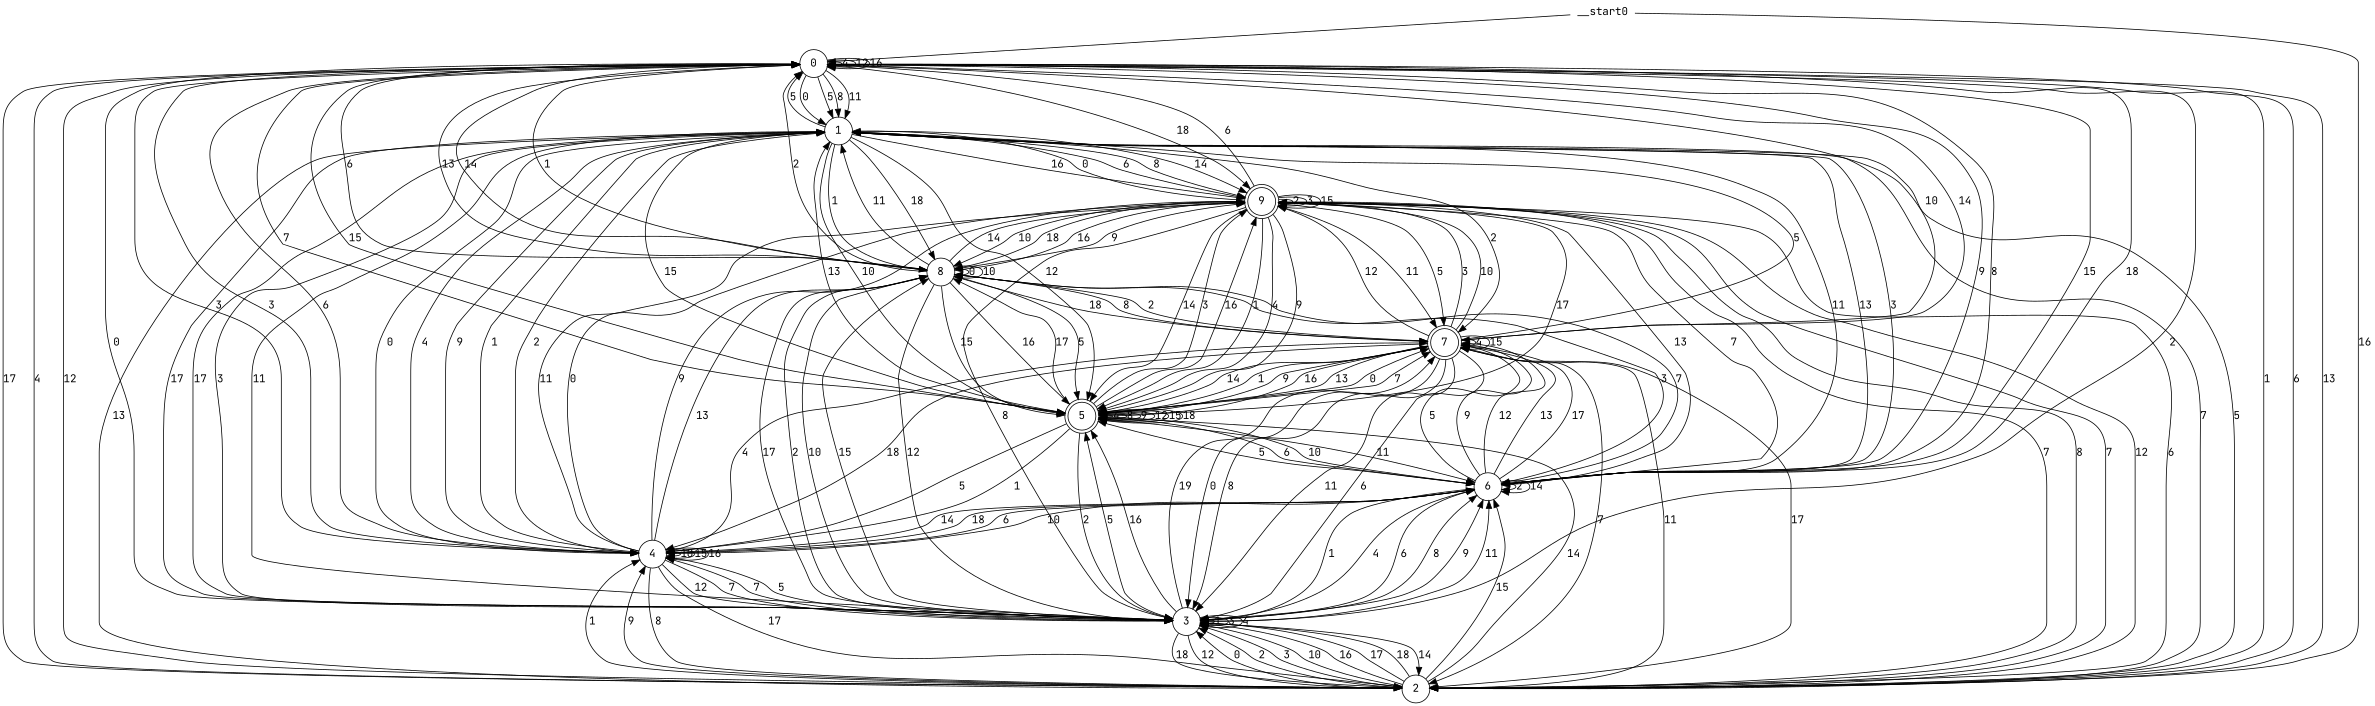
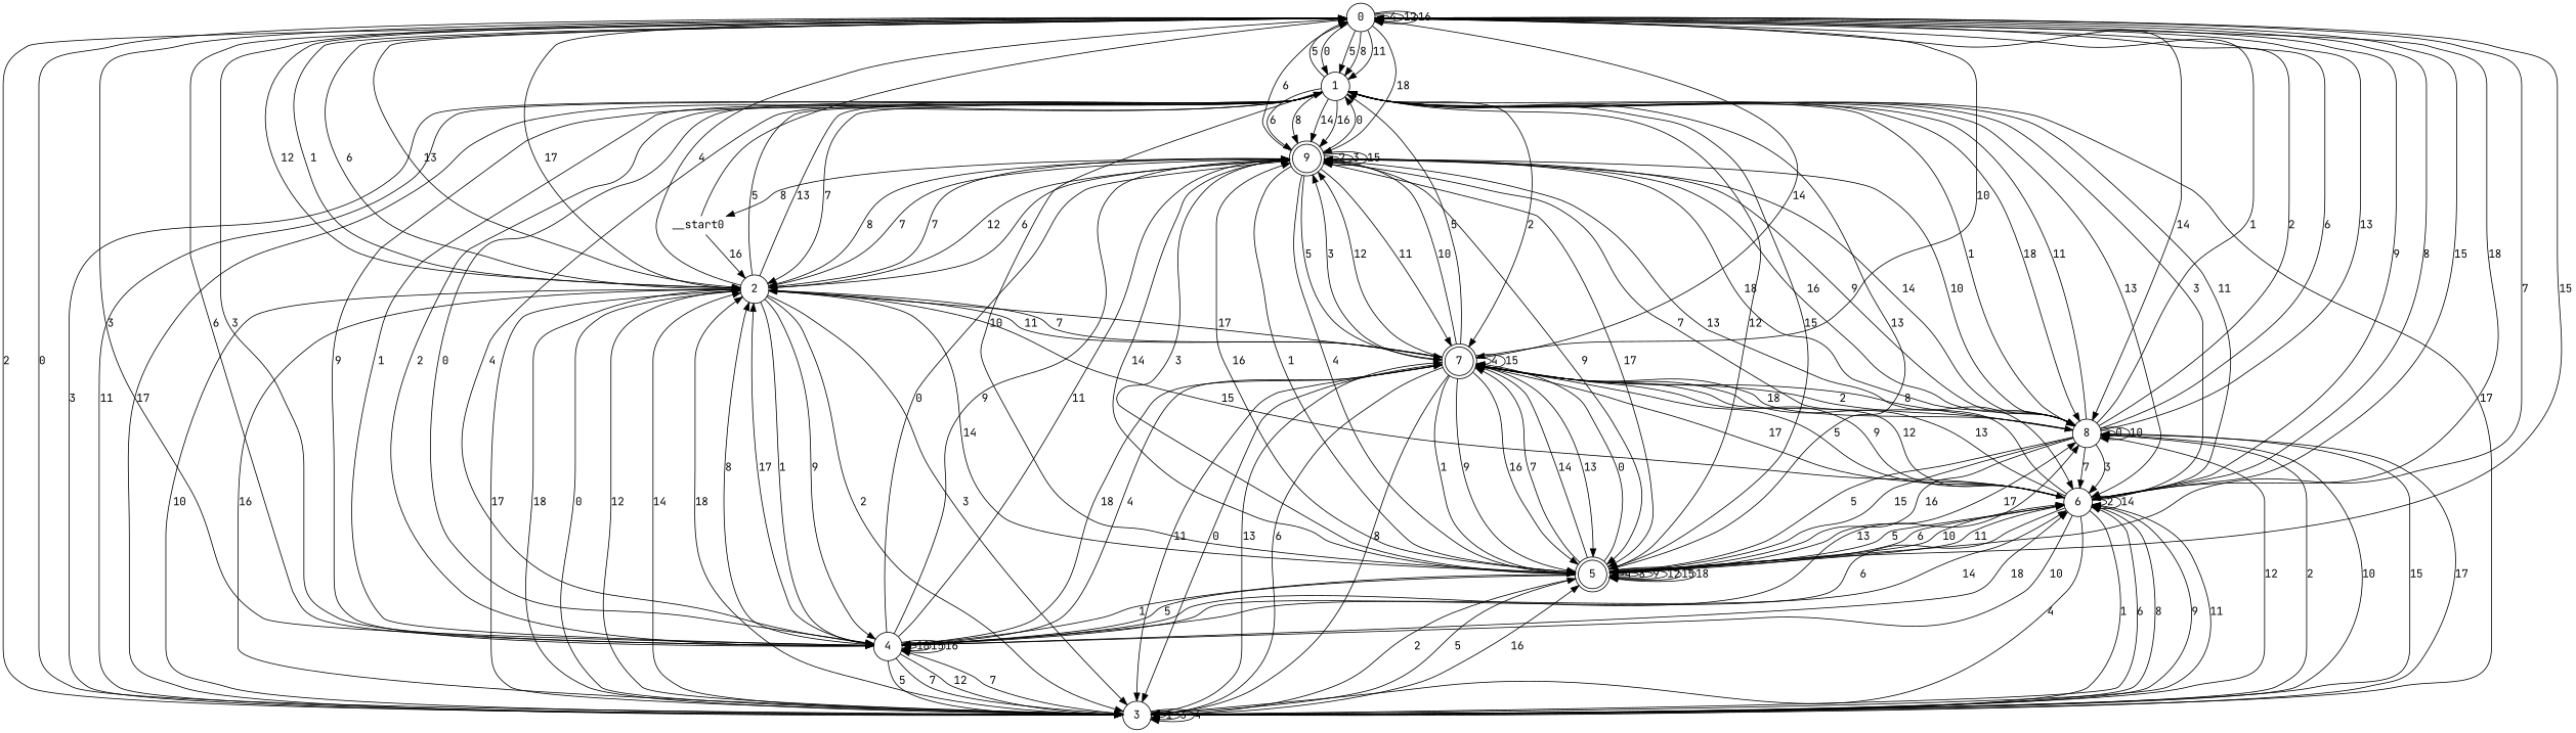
  digraph {
    fontname="JetBrains Mono"
    node [fontname="JetBrains Mono" shape=circle]
    edge [fontname="JetBrains Mono"]
    n1 [label=0]
    n2 [label=1]
    n3 [label=2]
    n4 [label=3]
    n5 [label=4]
    n6 [label=5 shape=doublecircle]
    n7 [label=6]
    n8 [label=7 shape=doublecircle]
    n9 [label=8]
    n10 [label=9 shape=doublecircle]
    __start0 [height=0 shape=none width=0]
    n1 -> n1 [label=4]
    n1 -> n1 [label=12]
    n1 -> n1 [label=16]
    n1 -> n2 [label=0]
    n1 -> n2 [label=5]
    n1 -> n2 [label=8]
    n1 -> n2 [label=11]
    n1 -> n3 [label=1]
    n1 -> n3 [label=6]
    n1 -> n3 [label=13]
    n1 -> n3 [label=17]
    n1 -> n4 [label=2]
    n1 -> n5 [label=3]
    n1 -> n6 [label=7]
    n1 -> n6 [label=15]
    n1 -> n7 [label=9]
    n1 -> n8 [label=10]
    n1 -> n9 [label=14]
    n1 -> n10 [label=18]
    n2 -> n1 [label=5]
    n2 -> n3 [label=7]
    n2 -> n4 [label=3]
    n2 -> n4 [label=11]
    n2 -> n4 [label=17]
    n2 -> n5 [label=0]
    n2 -> n5 [label=4]
    n2 -> n5 [label=9]
    n2 -> n6 [label=10]
    n2 -> n6 [label=12]
    n2 -> n6 [label=15]
    n2 -> n7 [label=13]
    n2 -> n8 [label=2]
    n2 -> n9 [label=1]
    n2 -> n9 [label=18]
    n2 -> n10 [label=6]
    n2 -> n10 [label=8]
    n2 -> n10 [label=14]
    n2 -> n10 [label=16]
    n3 -> n1 [label=4]
    n3 -> n1 [label=12]
    n3 -> n2 [label=5]
    n3 -> n2 [label=13]
    n3 -> n4 [label=0]
    n3 -> n4 [label=2]
    n3 -> n4 [label=3]
    n3 -> n4 [label=10]
    n3 -> n4 [label=16]
    n3 -> n4 [label=17]
    n3 -> n4 [label=18]
    n3 -> n5 [label=1]
    n3 -> n5 [label=9]
    n3 -> n6 [label=14]
    n3 -> n7 [label=15]
    n3 -> n8 [label=11]
    n3 -> n10 [label=6]
    n3 -> n10 [label=7]
    n3 -> n10 [label=8]
    n4 -> n1 [label=0]
    n4 -> n2 [label=17]
    n4 -> n3 [label=12]
    n4 -> n3 [label=14]
    n4 -> n3 [label=18]
    n4 -> n4 [label=1]
    n4 -> n4 [label=3]
    n4 -> n4 [label=4]
    n4 -> n5 [label=7]
    n4 -> n6 [label=5]
    n4 -> n6 [label=16]
    n4 -> n7 [label=6]
    n4 -> n7 [label=8]
    n4 -> n7 [label=9]
    n4 -> n7 [label=11]
-   n4 -> n8 [label=19]
+   n4 -> n8 [label=13]
    n4 -> n9 [label=2]
    n4 -> n9 [label=10]
    n4 -> n9 [label=15]
    n5 -> n1 [label=3]
    n5 -> n1 [label=6]
    n5 -> n2 [label=1]
    n5 -> n2 [label=2]
    n5 -> n3 [label=8]
    n5 -> n3 [label=17]
    n5 -> n4 [label=5]
    n5 -> n4 [label=7]
    n5 -> n4 [label=12]
    n5 -> n5 [label=10]
    n5 -> n5 [label=15]
    n5 -> n5 [label=16]
    n5 -> n7 [label=14]
    n5 -> n7 [label=18]
    n5 -> n8 [label=4]
    n5 -> n9 [label=13]
    n5 -> n10 [label=0]
    n5 -> n10 [label=9]
    n5 -> n10 [label=11]
    n6 -> n2 [label=13]
    n6 -> n4 [label=2]
    n6 -> n5 [label=1]
    n6 -> n5 [label=5]
    n6 -> n6 [label=4]
    n6 -> n6 [label=8]
    n6 -> n6 [label=9]
    n6 -> n6 [label=12]
    n6 -> n6 [label=15]
    n6 -> n6 [label=18]
    n6 -> n7 [label=6]
    n6 -> n7 [label=10]
    n6 -> n7 [label=11]
    n6 -> n8 [label=0]
    n6 -> n8 [label=7]
    n6 -> n8 [label=14]
    n6 -> n9 [label=17]
    n6 -> n10 [label=3]
    n6 -> n10 [label=16]
    n7 -> n1 [label=8]
    n7 -> n1 [label=15]
    n7 -> n1 [label=18]
    n7 -> n2 [label=3]
    n7 -> n2 [label=11]
    n7 -> n4 [label=1]
    n7 -> n4 [label=4]
    n7 -> n5 [label=6]
    n7 -> n5 [label=10]
    n7 -> n6 [label=5]
    n7 -> n7 [label=2]
    n7 -> n7 [label=14]
    n7 -> n8 [label=5]
    n7 -> n8 [label=9]
    n7 -> n8 [label=12]
    n7 -> n8 [label=13]
    n7 -> n8 [label=17]
    n7 -> n10 [label=7]
    n8 -> n1 [label=14]
    n8 -> n2 [label=5]
    n8 -> n3 [label=7]
    n8 -> n3 [label=17]
    n8 -> n4 [label=0]
    n8 -> n4 [label=6]
    n8 -> n4 [label=8]
    n8 -> n4 [label=11]
    n8 -> n5 [label=18]
    n8 -> n6 [label=1]
    n8 -> n6 [label=9]
    n8 -> n6 [label=13]
    n8 -> n6 [label=16]
    n8 -> n8 [label=4]
    n8 -> n8 [label=15]
    n8 -> n9 [label=2]
    n8 -> n10 [label=3]
    n8 -> n10 [label=10]
    n8 -> n10 [label=12]
    n9 -> n1 [label=1]
    n9 -> n1 [label=2]
    n9 -> n1 [label=6]
    n9 -> n1 [label=13]
    n9 -> n2 [label=11]
    n9 -> n4 [label=12]
    n9 -> n4 [label=17]
    n9 -> n6 [label=5]
    n9 -> n6 [label=15]
    n9 -> n6 [label=16]
    n9 -> n7 [label=3]
    n9 -> n7 [label=7]
    n9 -> n8 [label=8]
    n9 -> n8 [label=18]
    n9 -> n9 [label=0]
    n9 -> n9 [label=10]
    n9 -> n10 [label=9]
    n9 -> n10 [label=14]
    n10 -> n1 [label=6]
    n10 -> n2 [label=0]
    n10 -> n3 [label=7]
    n10 -> n3 [label=12]
-   n10 -> n4 [label=8]
+   n10 -> __start0 [label=8]
    n10 -> n6 [label=1]
    n10 -> n6 [label=4]
    n10 -> n6 [label=9]
    n10 -> n6 [label=14]
    n10 -> n6 [label=17]
    n10 -> n7 [label=13]
    n10 -> n8 [label=5]
    n10 -> n8 [label=11]
    n10 -> n9 [label=10]
    n10 -> n9 [label=16]
    n10 -> n9 [label=18]
    n10 -> n10 [label=2]
    n10 -> n10 [label=3]
    n10 -> n10 [label=15]
    __start0 -> n1
    __start0 -> n3 [label=16]
  }
